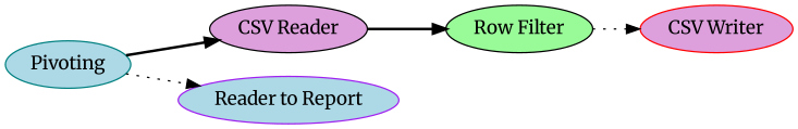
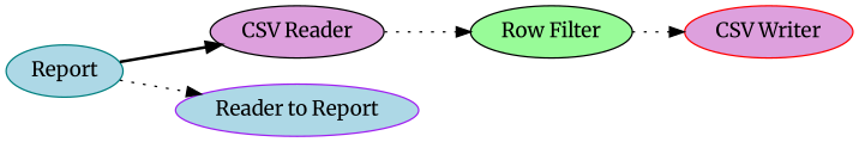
  digraph {
    fontname=Merriweather
    rankdir=LR
    node [color=black fillcolor=plum fontname=Merriweather style=filled]
    edge [fontname=Merriweather style=bold]
    n1 [label="CSV Reader"]
    n2 [fillcolor=palegreen label="Row Filter"]
    n3 [color=red label="CSV Writer"]
-   n4 [color=teal fillcolor=lightblue label=Pivoting]
+   n4 [color=teal fillcolor=lightblue label=Report]
    n5 [color=purple fillcolor=lightblue label="Reader to Report"]
-   n1 -> n2
+   n1 -> n2 [style=dotted]
    n2 -> n3 [style=dotted]
    n4 -> n1
    n4 -> n5 [style=dotted]
  }
